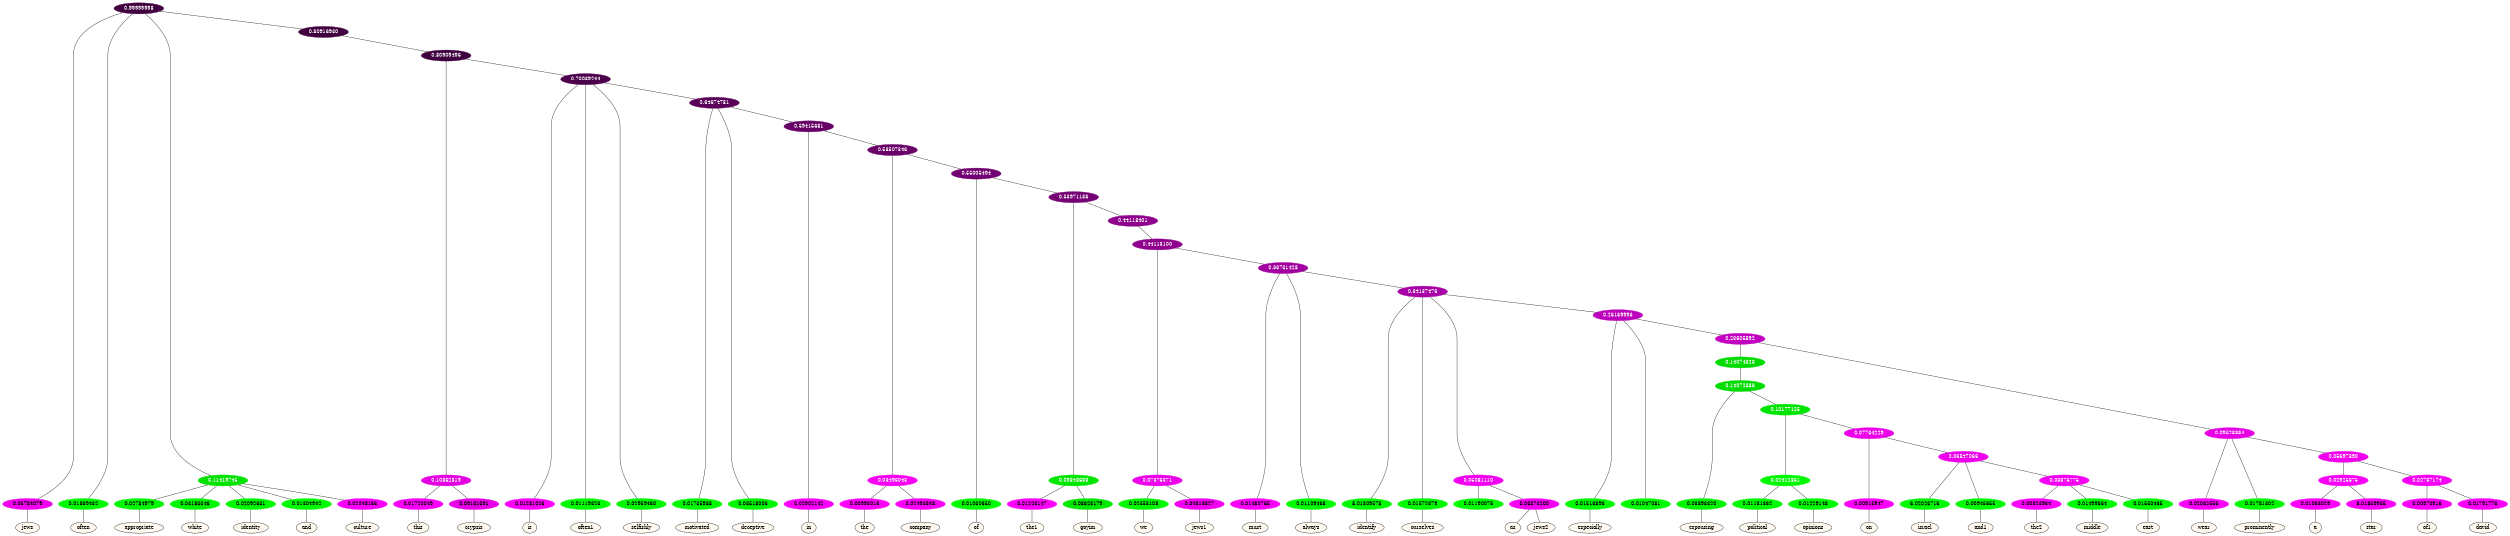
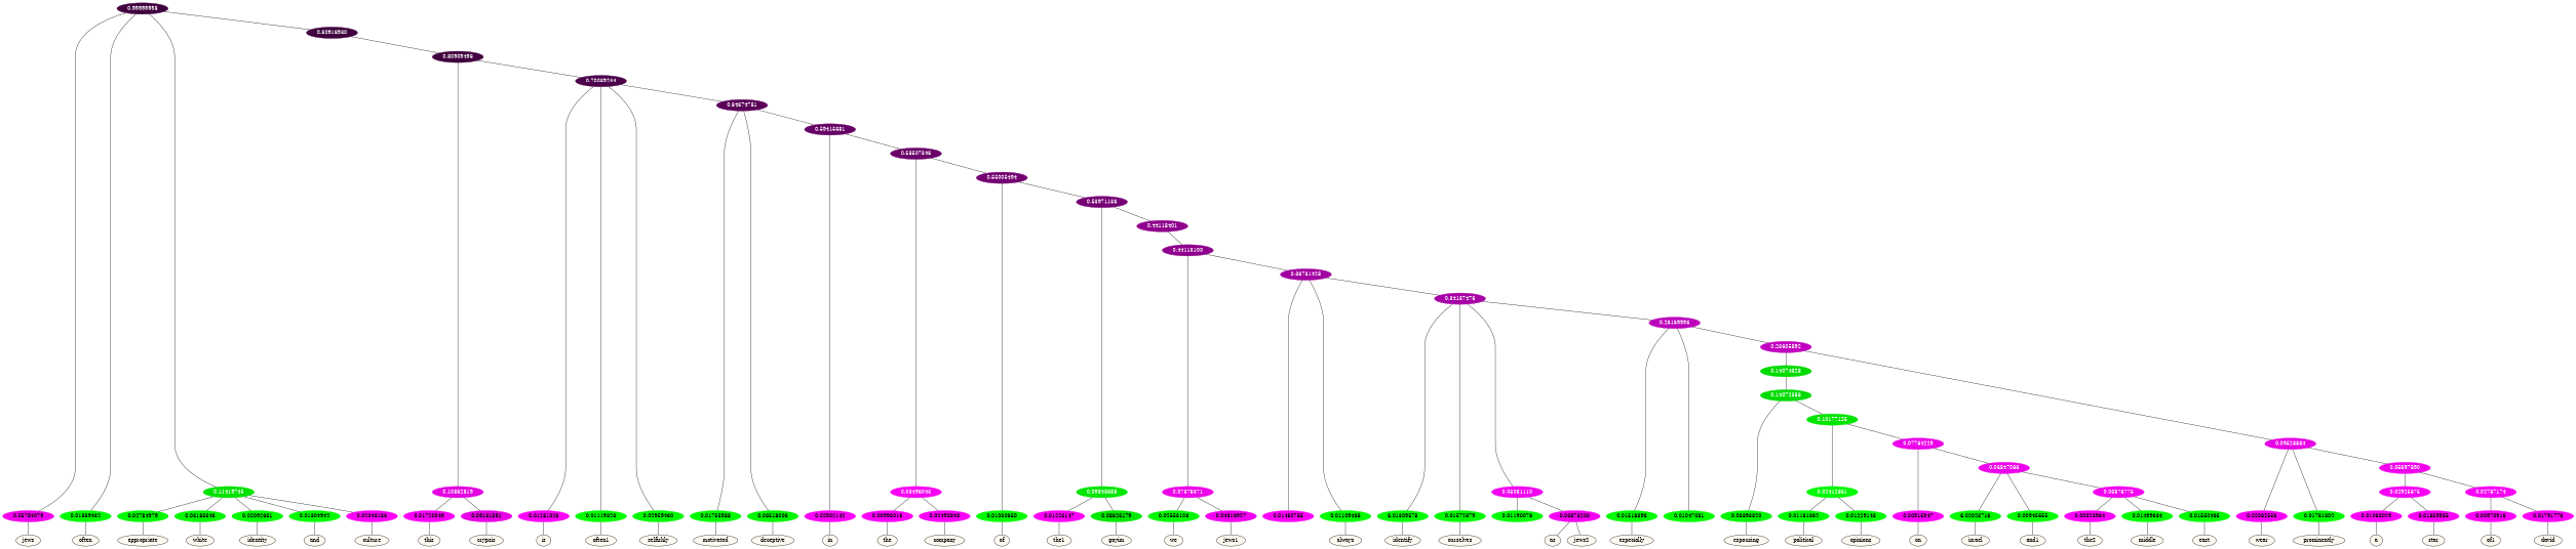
  graph {
    node [color=black format=png nodesep=0.001 ordering=out overlap_scaling=0.01 ranksep=0.001 style=filled fontcolor=black]
    n1 [fillcolor=floralwhite height=0.15 label=jews style="filled,solid" width=0.15 fontcolor=""]
    n2 [fillcolor=floralwhite height=0.15 label=often style="filled,solid" width=0.15 fontcolor=""]
    n3 [fillcolor=floralwhite height=0.15 label=appropriate style="filled,solid" width=0.15 fontcolor=""]
    n4 [fillcolor=floralwhite height=0.15 label=white style="filled,solid" width=0.15 fontcolor=""]
    n5 [fillcolor=floralwhite height=0.15 label=identity style="filled,solid" width=0.15 fontcolor=""]
    n6 [fillcolor=floralwhite height=0.15 label=and style="filled,solid" width=0.15 fontcolor=""]
    n7 [fillcolor=floralwhite height=0.15 label=culture style="filled,solid" width=0.15 fontcolor=""]
    n8 [fillcolor=floralwhite height=0.15 label=this style="filled,solid" width=0.15 fontcolor=""]
    n9 [fillcolor=floralwhite height=0.15 label=crypsis style="filled,solid" width=0.15 fontcolor=""]
    n10 [fillcolor=floralwhite height=0.15 label=is style="filled,solid" width=0.15 fontcolor=""]
    n11 [fillcolor=floralwhite height=0.15 label=often1 style="filled,solid" width=0.15 fontcolor=""]
    n12 [fillcolor=floralwhite height=0.15 label=selfishly style="filled,solid" width=0.15 fontcolor=""]
    n13 [fillcolor=floralwhite height=0.15 label=motivated style="filled,solid" width=0.15 fontcolor=""]
    n14 [fillcolor=floralwhite height=0.15 label=deceptive style="filled,solid" width=0.15 fontcolor=""]
    n15 [fillcolor=floralwhite height=0.15 label=in style="filled,solid" width=0.15 fontcolor=""]
    n16 [fillcolor=floralwhite height=0.15 label=the style="filled,solid" width=0.15 fontcolor=""]
    n17 [fillcolor=floralwhite height=0.15 label=company style="filled,solid" width=0.15 fontcolor=""]
    n18 [fillcolor=floralwhite height=0.15 label=of style="filled,solid" width=0.15 fontcolor=""]
    n19 [fillcolor=floralwhite height=0.15 label=the1 style="filled,solid" width=0.15 fontcolor=""]
    n20 [fillcolor=floralwhite height=0.15 label=goyim style="filled,solid" width=0.15 fontcolor=""]
    n21 [fillcolor=floralwhite height=0.15 label=we style="filled,solid" width=0.15 fontcolor=""]
    n22 [fillcolor=floralwhite height=0.15 label=jews1 style="filled,solid" width=0.15 fontcolor=""]
-   n23 [fillcolor=floralwhite height=0.15 label=must style="filled,solid" width=0.15 fontcolor=""]
    n24 [fillcolor=floralwhite height=0.15 label=always style="filled,solid" width=0.15 fontcolor=""]
    n25 [fillcolor=floralwhite height=0.15 label=identify style="filled,solid" width=0.15 fontcolor=""]
    n26 [fillcolor=floralwhite height=0.15 label=ourselves style="filled,solid" width=0.15 fontcolor=""]
    n27 [fillcolor=floralwhite height=0.15 label=as style="filled,solid" width=0.15 fontcolor=""]
    n28 [fillcolor=floralwhite height=0.15 label=jews2 style="filled,solid" width=0.15 fontcolor=""]
    n29 [fillcolor=floralwhite height=0.15 label=especially style="filled,solid" width=0.15 fontcolor=""]
    n30 [fillcolor=floralwhite height=0.15 label=espousing style="filled,solid" width=0.15 fontcolor=""]
    n31 [fillcolor=floralwhite height=0.15 label=political style="filled,solid" width=0.15 fontcolor=""]
    n32 [fillcolor=floralwhite height=0.15 label=opinions style="filled,solid" width=0.15 fontcolor=""]
    n33 [fillcolor=floralwhite height=0.15 label=on style="filled,solid" width=0.15 fontcolor=""]
    n34 [fillcolor=floralwhite height=0.15 label=israel style="filled,solid" width=0.15 fontcolor=""]
    n35 [fillcolor=floralwhite height=0.15 label=and1 style="filled,solid" width=0.15 fontcolor=""]
    n36 [fillcolor=floralwhite height=0.15 label=the2 style="filled,solid" width=0.15 fontcolor=""]
    n37 [fillcolor=floralwhite height=0.15 label=middle style="filled,solid" width=0.15 fontcolor=""]
    n38 [fillcolor=floralwhite height=0.15 label=east style="filled,solid" width=0.15 fontcolor=""]
    n39 [fillcolor=floralwhite height=0.15 label=wear style="filled,solid" width=0.15 fontcolor=""]
    n40 [fillcolor=floralwhite height=0.15 label=a style="filled,solid" width=0.15 fontcolor=""]
    n41 [fillcolor=floralwhite height=0.15 label=star style="filled,solid" width=0.15 fontcolor=""]
    n42 [fillcolor=floralwhite height=0.15 label=of1 style="filled,solid" width=0.15 fontcolor=""]
    n43 [fillcolor=floralwhite height=0.15 label=david style="filled,solid" width=0.15 fontcolor=""]
    n44 [fillcolor=floralwhite height=0.15 label=prominently style="filled,solid" width=0.15 fontcolor=""]
    n45 [color="0.835 1.000 0.942" height=0.15 label=0.05784079 width=0.15]
    n46 [color="0.334 1.000 0.981" height=0.15 label=0.01869432 width=0.15]
    n47 [color="0.334 1.000 0.972" height=0.15 label=0.02784979 width=0.15]
    n48 [color="0.334 1.000 0.968" height=0.15 label=0.03183346 width=0.15]
    n49 [color="0.334 1.000 0.979" height=0.15 label=0.02092631 width=0.15]
    n50 [color="0.334 1.000 0.987" height=0.15 label=0.01304942 width=0.15]
    n51 [color="0.835 1.000 0.980" height=0.15 label=0.02048166 width=0.15]
    n52 [color="0.835 1.000 0.983" height=0.15 label=0.01720049 width=0.15]
    n53 [color="0.835 1.000 0.909" height=0.15 label=0.09131391 width=0.15]
    n54 [color="0.835 1.000 0.987" height=0.15 label=0.01281026 width=0.15]
    n55 [color="0.334 1.000 0.989" height=0.15 label=0.01119323 width=0.15]
    n56 [color="0.334 1.000 0.970" height=0.15 label=0.02959460 width=0.15]
    n57 [color="0.334 1.000 0.983" height=0.15 label=0.01735988 width=0.15]
    n58 [color="0.334 1.000 0.965" height=0.15 label=0.03518006 width=0.15]
    n59 [color="0.835 1.000 0.991" height=0.15 label=0.02902142 width=0.15]
    n60 [color="0.835 1.000 0.990" height=0.15 label=0.00993016 width=0.15]
    n61 [color="0.835 1.000 0.975" height=0.15 label=0.02493848 width=0.15]
    n62 [color="0.334 1.000 0.990" height=0.15 label=0.01030650 width=0.15]
    n63 [color="0.835 1.000 0.988" height=0.15 label=0.01223147 width=0.15]
    n64 [color="0.334 1.000 0.914" height=0.15 label=0.08623179 width=0.15]
    n65 [color="0.334 1.000 0.974" height=0.15 label=0.02553108 width=0.15]
-   n66 [color="0.835 1.000 0.952" height=0.15 label=0.04816827 width=0.15]
+   n66 [color="0.835 1.000 0.952" height=0.15 label=0.04816927 width=0.15]
    n67 [color="0.835 1.000 0.985" height=0.15 label=0.01480765 width=0.15]
    n68 [color="0.334 1.000 0.989" height=0.15 label=0.01109468 width=0.15]
    n69 [color="0.334 1.000 0.987" height=0.15 label=8.01309578 width=0.15]
    n70 [color="0.334 1.000 0.984" height=0.15 label=0.01572679 width=0.15]
    n71 [color="0.334 1.000 0.988" height=0.15 label=0.01190076 width=0.15]
    n72 [color="0.835 1.000 0.961" height=0.15 label=0.03873200 width=0.15]
    n73 [color="0.334 1.000 0.985" height=0.15 label=0.01516896 width=0.15]
    n74 [color="0.334 1.000 0.990" height=0.15 label=0.01047081 width=0.15]
    n75 [color="0.334 1.000 0.961" height=0.15 label=0.03893320 width=0.15]
    n76 [color="0.334 1.000 0.988" height=0.15 label=0.01181362 width=0.15]
    n77 [color="0.334 1.000 0.988" height=0.15 label=0.01229143 width=0.15]
    n78 [color="0.835 1.000 0.991" height=0.15 label=0.00915947 width=0.15]
    n79 [color="0.334 1.000 0.980" height=0.15 label=6.02023716 width=0.15]
    n80 [color="0.334 1.000 0.991" height=0.15 label=0.00945655 width=0.15]
    n81 [color="0.835 1.000 0.992" height=0.15 label=0.00823964 width=0.15]
    n82 [color="0.334 1.000 0.985" height=0.15 label=0.01499664 width=0.15]
    n83 [color="0.334 1.000 0.984" height=0.15 label=0.01550465 width=0.15]
    n84 [color="0.835 1.000 0.979" height=0.15 label=0.02062556 width=0.15]
    n85 [color="0.835 1.000 0.989" height=0.15 label=0.01063029 width=0.15]
-   n86 [color="0.835 1.000 0.981" height=0.15 label=8.01859935 width=0.15]
+   n86 [color="0.835 1.000 0.981" height=0.15 label=0.01859935 width=0.15]
    n87 [color="0.835 1.000 0.990" height=0.15 label=0.00970916 width=0.15]
    n88 [color="0.835 1.000 0.982" height=0.15 label=0.01791776 width=0.15]
    n89 [color="0.334 1.000 0.982" height=0.15 label=0.01761302 width=0.15]
    n90 [color="0.835 1.000 0.250" fontcolor=grey99 height=0.15 label=0.99999998 width=0.15]
    n91 [color="0.334 1.000 0.886" fontcolor=grey99 height=0.15 label=0.11419745 width=0.15]
    n92 [color="0.835 1.000 0.250" fontcolor=grey99 height=0.15 label=0.80916930 width=0.15]
    n93 [color="0.835 1.000 0.250" fontcolor=grey99 height=0.15 label=0.80909496 width=0.15]
    n94 [color="0.835 1.000 0.891" fontcolor=grey99 height=0.15 label=0.10862819 width=0.15]
    n95 [color="0.835 1.000 0.300" fontcolor=grey99 height=0.15 label=0.70039244 width=0.15]
    n96 [color="0.835 1.000 0.353" fontcolor=grey99 height=0.15 label=0.64674781 width=0.15]
    n97 [color="0.835 1.000 0.406" fontcolor=grey99 height=0.15 label=0.59415681 width=0.15]
    n98 [color="0.835 1.000 0.415" fontcolor=grey99 height=0.15 label=0.58507346 width=0.15]
    n99 [color="0.835 1.000 0.965" fontcolor=grey99 height=0.15 label=0.03496043 width=0.15]
    n100 [color="0.835 1.000 0.450" fontcolor=grey99 height=0.15 label=0.55005494 width=0.15]
    n101 [color="0.835 1.000 0.460" fontcolor=grey99 height=0.15 label=0.53971136 width=0.15]
    n102 [color="0.334 1.000 0.902" fontcolor=grey99 height=0.15 label=0.09848688 width=0.15]
    n103 [color="0.835 1.000 0.559" fontcolor=grey99 height=0.15 label=0.44118401 width=0.15]
    n104 [color="0.835 1.000 0.559" fontcolor=grey99 height=0.15 label=0.44113100 width=0.15]
    n105 [color="0.835 1.000 0.926" fontcolor=grey99 height=0.15 label=0.07376371 width=0.15]
    n106 [color="0.835 1.000 0.633" fontcolor=grey99 height=0.15 label=0.36731428 width=0.15]
    n107 [color="0.835 1.000 0.659" fontcolor=grey99 height=0.15 label=0.34137476 width=0.15]
    n108 [color="0.835 1.000 0.949" fontcolor=grey99 height=0.15 label=0.05081110 width=0.15]
    n109 [color="0.835 1.000 0.738" fontcolor=grey99 height=0.15 label=0.26169996 width=0.15]
    n110 [color="0.835 1.000 0.764" fontcolor=grey99 height=0.15 label=0.23605892 width=0.15]
    n111 [color="0.334 1.000 0.859" fontcolor=grey99 height=0.15 label=0.14074328 width=0.15]
    n112 [color="0.835 1.000 0.905" fontcolor=grey99 height=0.15 label=0.09528864 width=0.15]
    n113 [color="0.334 1.000 0.859" fontcolor=grey99 height=0.15 label=0.14072386 width=0.15]
    n114 [color="0.835 1.000 0.943" fontcolor=grey99 height=0.15 label=0.05697890 width=0.15]
    n115 [color="0.334 1.000 0.898" fontcolor=grey99 height=0.15 label=0.10177125 width=0.15]
    n116 [color="0.835 1.000 0.971" fontcolor=grey99 height=0.15 label=0.02925675 width=0.15]
    n117 [color="0.835 1.000 0.972" fontcolor=grey99 height=0.15 label=0.02767174 width=0.15]
    n118 [color="0.334 1.000 0.976" fontcolor=grey99 height=0.15 label=0.02412861 width=0.15]
    n119 [color="0.835 1.000 0.922" fontcolor=grey99 height=0.15 label=0.07764229 width=0.15]
    n120 [color="0.835 1.000 0.932" fontcolor=grey99 height=0.15 label=0.06847066 width=0.15]
    n121 [color="0.835 1.000 0.961" fontcolor=grey99 height=0.15 label=0.03876775 width=0.15]
    subgraph sub_1 {
      rank=same
      n1
      n2
      n3
      n4
      n5
      n6
      n7
      n8
      n9
      n10
      n11
      n12
      n13
      n14
      n15
      n16
      n17
      n18
      n19
      n20
      n21
      n22
-     n23
      n24
      n25
      n26
      n27
      n28
      n29
      n30
      n31
      n32
      n33
      n34
      n35
      n36
      n37
      n38
      n39
      n40
      n41
      n42
      n43
      n44
    }
    subgraph sub_2 {
      rank=same
      n45
      n46
      n47
      n48
      n49
      n50
      n51
      n52
      n53
      n54
      n55
      n56
      n57
      n58
      n59
      n60
      n61
      n62
      n63
      n64
      n65
      n66
      n67
      n68
      n69
      n70
      n71
      n72
      n73
      n74
      n75
      n76
      n77
      n78
      n79
      n80
      n81
      n82
      n83
      n84
      n85
      n86
      n87
      n88
      n89
    }
    n45 -- n1
    n46 -- n2
    n47 -- n3
    n48 -- n4
    n49 -- n5
    n50 -- n6
    n51 -- n7
    n52 -- n8
    n53 -- n9
    n54 -- n10
    n55 -- n11
    n56 -- n12
    n57 -- n13
    n58 -- n14
    n59 -- n15
    n60 -- n16
    n61 -- n17
    n62 -- n18
    n63 -- n19
    n64 -- n20
    n65 -- n21
    n66 -- n22
-   n67 -- n23
    n68 -- n24
    n69 -- n25
    n70 -- n26
    n72 -- n27
    n72 -- n28
    n73 -- n29
    n75 -- n30
    n76 -- n31
    n77 -- n32
    n78 -- n33
    n79 -- n34
    n80 -- n35
    n81 -- n36
    n82 -- n37
    n83 -- n38
    n84 -- n39
    n85 -- n40
    n86 -- n41
    n87 -- n42
    n88 -- n43
    n89 -- n44
    n90 -- n45
    n90 -- n46
    n90 -- n91
    n90 -- n92
    n91 -- n47
    n91 -- n48
    n91 -- n49
    n91 -- n50
    n91 -- n51
    n92 -- n93
    n93 -- n94
    n93 -- n95
    n94 -- n52
    n94 -- n53
    n95 -- n54
    n95 -- n55
    n95 -- n56
    n95 -- n96
    n96 -- n57
    n96 -- n58
    n96 -- n97
    n97 -- n59
    n97 -- n98
    n98 -- n99
    n98 -- n100
    n99 -- n60
    n99 -- n61
    n100 -- n62
    n100 -- n101
    n101 -- n102
    n101 -- n103
    n102 -- n63
    n102 -- n64
    n103 -- n104
    n104 -- n105
    n104 -- n106
    n105 -- n65
    n105 -- n66
    n106 -- n67
    n106 -- n68
    n106 -- n107
    n107 -- n69
    n107 -- n70
    n107 -- n108
    n107 -- n109
    n108 -- n71
    n108 -- n72
    n109 -- n73
    n109 -- n74
    n109 -- n110
    n110 -- n111
    n110 -- n112
    n111 -- n113
    n112 -- n84
    n112 -- n89
    n112 -- n114
    n113 -- n75
    n113 -- n115
    n114 -- n116
    n114 -- n117
    n115 -- n118
    n115 -- n119
    n116 -- n85
    n116 -- n86
    n117 -- n87
    n117 -- n88
    n118 -- n76
    n118 -- n77
    n119 -- n78
    n119 -- n120
    n120 -- n79
    n120 -- n80
    n120 -- n121
    n121 -- n81
    n121 -- n82
    n121 -- n83
  }
